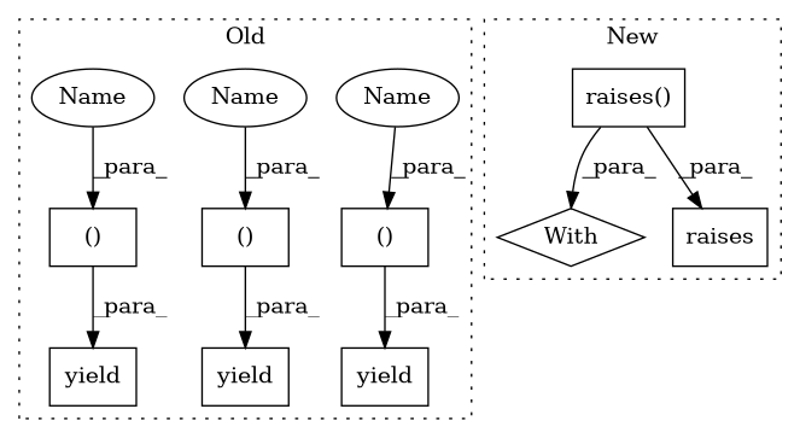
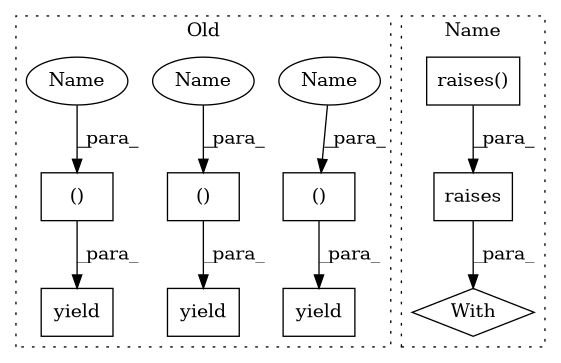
  digraph {
    node [a=105 l=6 shape=box]
    n1 [label=yield s=3494]
    n2 [a=54 l=15 label="()" s=3506]
    n3 [a=54 l=41 label="()" s=3538]
    n4 [label=yield s=3526]
    n5 [a=54 l=14 label="()" s=3475]
    n6 [label=yield s=3463]
    n7 [a=87 label=Name s=3469 shape=ellipse]
    n8 [a=87 label=Name s=3532 shape=ellipse]
    n9 [a=87 label=Name s=3500 shape=ellipse]
    n10 [a=75 l="14,1" label="raises()" s="3519,3543"]
    n11 [a=39 l="5,29" label=With s="3514,3525" shape=diamond]
    n12 [a=49 label=raises s=3519]
    subgraph cluster_1 {
      label=Old
      style=dotted
      n1
      n2
      n3
      n4
      n5
      n6
      n7
      n8
      n9
    }
    subgraph cluster_2 {
-     label=New
+     label=Name
      style=dotted
      n10
      n11
      n12
    }
    n2 -> n1 [label=_para_]
    n3 -> n4 [label=_para_]
    n5 -> n6 [label=_para_]
    n7 -> n5 [label=_para_]
    n8 -> n3 [label=_para_]
    n9 -> n2 [label=_para_]
    n10 -> n12 [label=_para_]
-   n10 -> n11 [label=_para_]
+   n12 -> n11 [label=_para_]
  }
